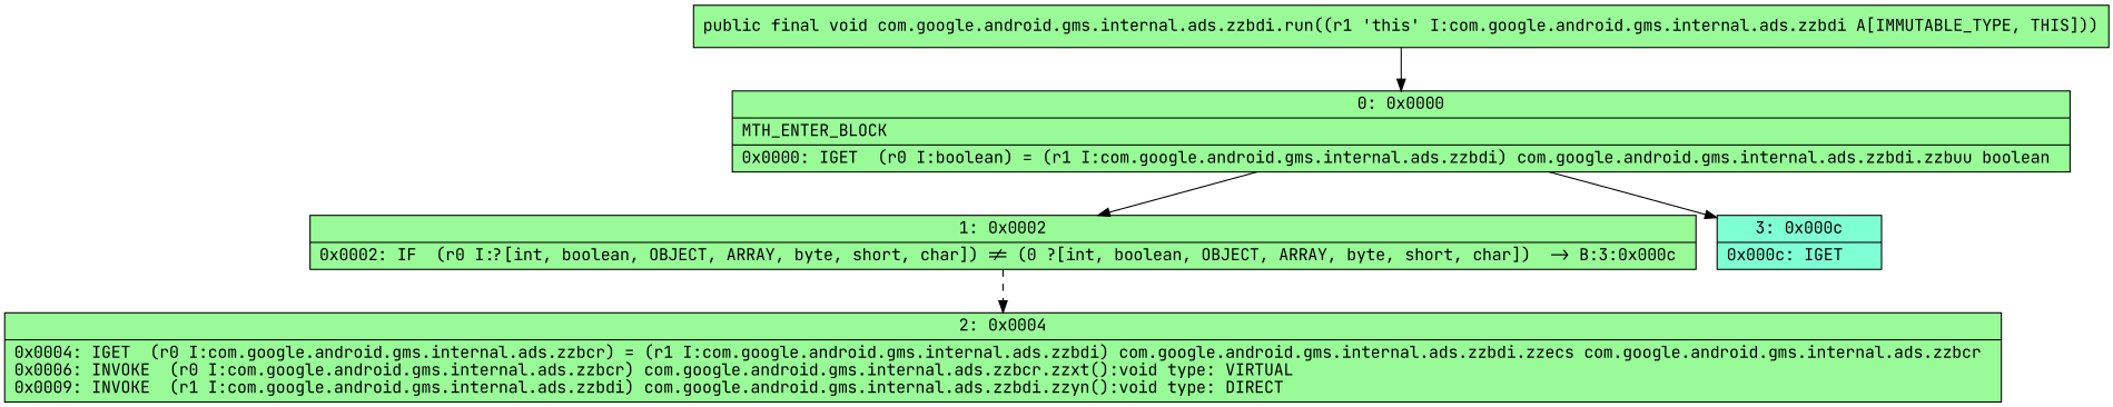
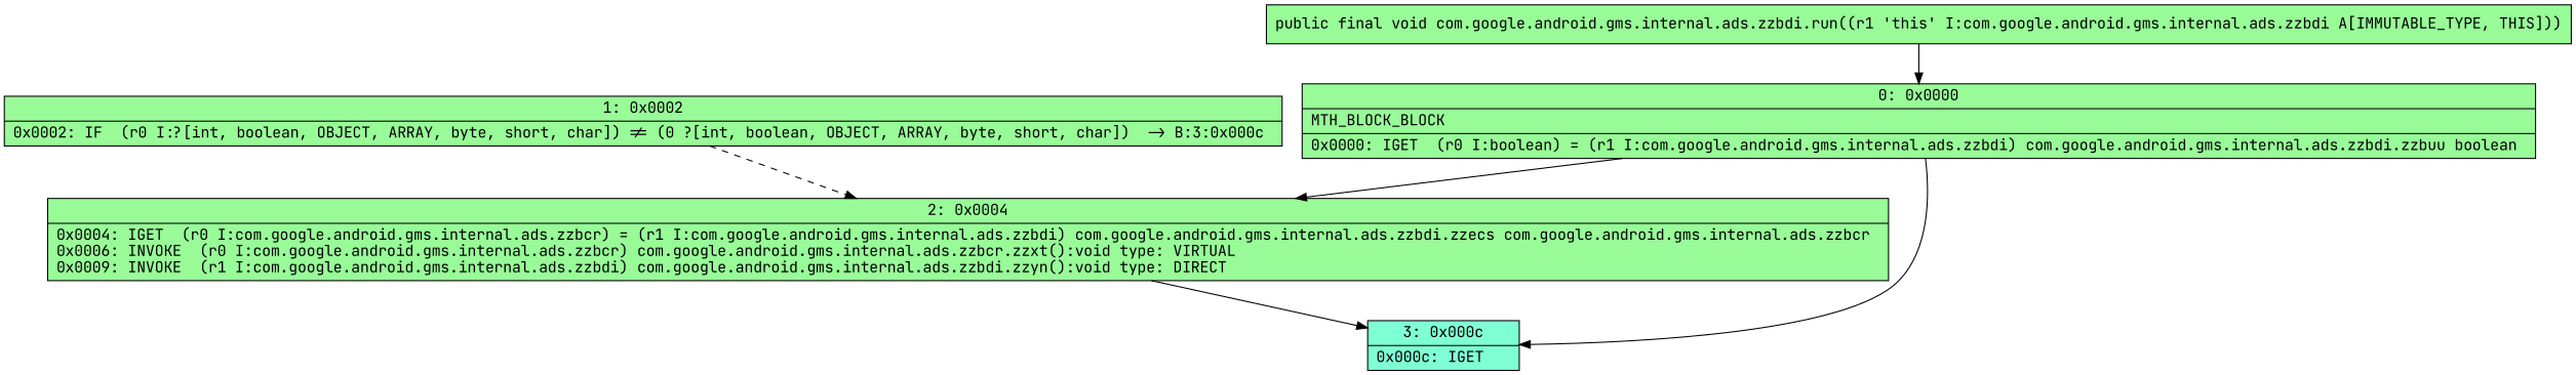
  digraph {
    fontname="JetBrains Mono"
    node [fillcolor=palegreen fontname="JetBrains Mono" shape=record style=filled]
    edge [fontname="JetBrains Mono"]
-   n1 [label="{0\:\ 0x0000|MTH_ENTER_BLOCK\l|0x0000: IGET  (r0 I:boolean) = (r1 I:com.google.android.gms.internal.ads.zzbdi) com.google.android.gms.internal.ads.zzbdi.zzbuu boolean \l}"]
+   n1 [label="{0\:\ 0x0000|MTH_BLOCK_BLOCK\l|0x0000: IGET  (r0 I:boolean) = (r1 I:com.google.android.gms.internal.ads.zzbdi) com.google.android.gms.internal.ads.zzbdi.zzbuu boolean \l}"]
    n2 [label="{1\:\ 0x0002|0x0002: IF  (r0 I:?[int, boolean, OBJECT, ARRAY, byte, short, char]) != (0 ?[int, boolean, OBJECT, ARRAY, byte, short, char])  \-\> B:3:0x000c \l}"]
    n3 [fillcolor=aquamarine label="{3\:\ 0x000c|0x000c: IGET   \l}"]
    n4 [label="{2\:\ 0x0004|0x0004: IGET  (r0 I:com.google.android.gms.internal.ads.zzbcr) = (r1 I:com.google.android.gms.internal.ads.zzbdi) com.google.android.gms.internal.ads.zzbdi.zzecs com.google.android.gms.internal.ads.zzbcr \l0x0006: INVOKE  (r0 I:com.google.android.gms.internal.ads.zzbcr) com.google.android.gms.internal.ads.zzbcr.zzxt():void type: VIRTUAL \l0x0009: INVOKE  (r1 I:com.google.android.gms.internal.ads.zzbdi) com.google.android.gms.internal.ads.zzbdi.zzyn():void type: DIRECT \l}"]
    n5 [label="{public final void com.google.android.gms.internal.ads.zzbdi.run((r1 'this' I:com.google.android.gms.internal.ads.zzbdi A[IMMUTABLE_TYPE, THIS])) }"]
-   n1 -> n2
+   n1 -> n4
    n1 -> n3
    n2 -> n4 [style=dashed]
+   n4 -> n3
    n5 -> n1
  }
